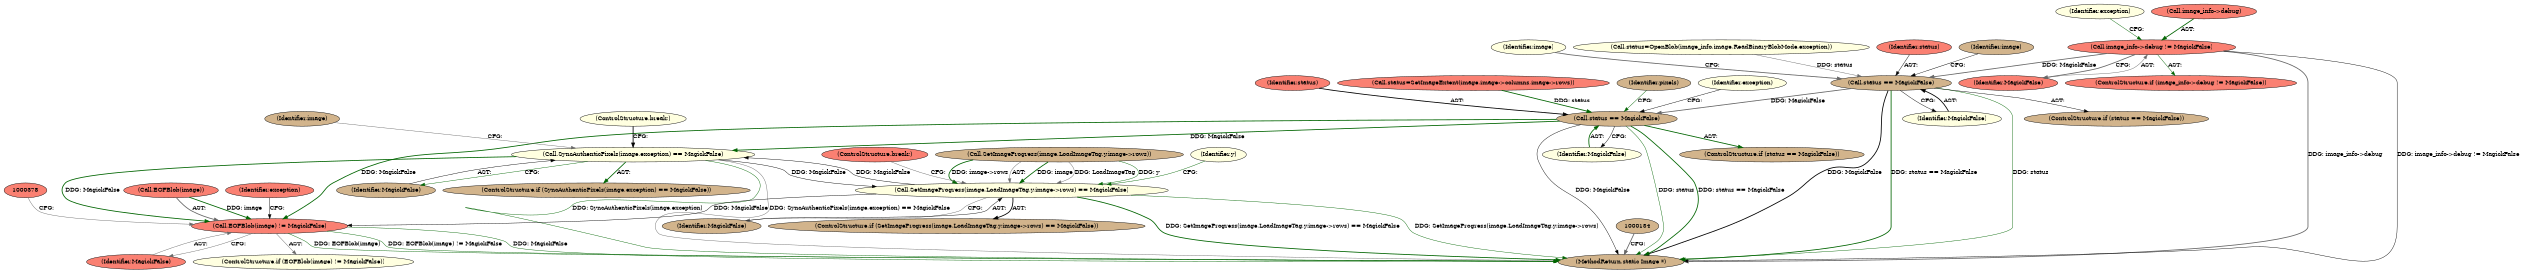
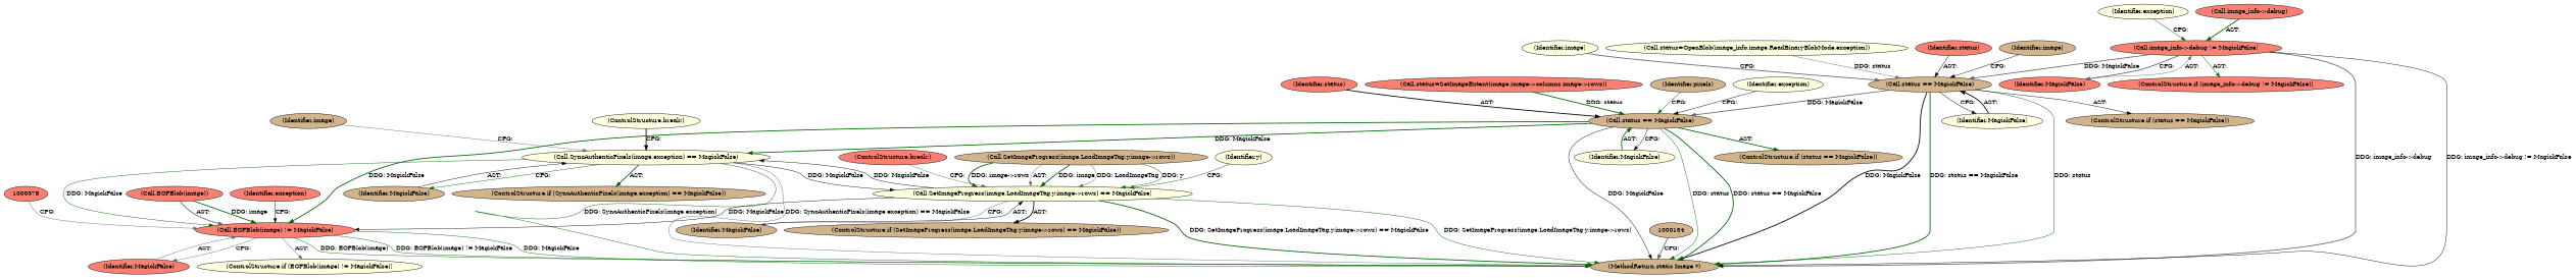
  digraph {
    node [fillcolor=tan style=filled]
    edge [color=darkgreen style=solid]
    n1 [fillcolor=salmon label="(Call,image_info->debug != MagickFalse)"]
    n2 [label="(Call,status == MagickFalse)"]
    n3 [fillcolor=salmon label="(ControlStructure,if (image_info->debug != MagickFalse))"]
    n4 [label="(MethodReturn,static Image *)"]
    n5 [fillcolor=salmon label="(Identifier,MagickFalse)"]
    n6 [label="(Call,status == MagickFalse)"]
    n7 [label="(ControlStructure,if (status == MagickFalse))"]
    n8 [fillcolor=lightyellow label="(Identifier,MagickFalse)"]
    n9 [fillcolor=lightyellow label="(Call,SyncAuthenticPixels(image,exception) == MagickFalse)"]
    n10 [fillcolor=salmon label="(Call,EOFBlob(image) != MagickFalse)"]
    n11 [label="(ControlStructure,if (status == MagickFalse))"]
    n12 [fillcolor=lightyellow label="(Identifier,MagickFalse)"]
    n13 [fillcolor=lightyellow label="(Call,SetImageProgress(image,LoadImageTag,y,image->rows) == MagickFalse)"]
    n14 [label="(Identifier,MagickFalse)"]
    n15 [label="(ControlStructure,if (SyncAuthenticPixels(image,exception) == MagickFalse))"]
    n16 [fillcolor=lightyellow label="(ControlStructure,if (EOFBlob(image) != MagickFalse))"]
    n17 [fillcolor=salmon label="(Identifier,MagickFalse)"]
    n18 [label="(ControlStructure,if (SetImageProgress(image,LoadImageTag,y,image->rows) == MagickFalse))"]
    n19 [label="(Identifier,MagickFalse)"]
    n20 [fillcolor=lightyellow label="(Identifier,image)"]
    n21 [fillcolor=salmon label="(Call,status=SetImageExtent(image,image->columns,image->rows))"]
    n22 [fillcolor=salmon label="(Call,EOFBlob(image))"]
    n23 [label="(Identifier,pixels)"]
    n24 [label="(Identifier,image)"]
    n25 [fillcolor=lightyellow label="(Identifier,exception)"]
    n26 [fillcolor=lightyellow label="(Call,status=OpenBlob(image_info,image,ReadBinaryBlobMode,exception))"]
    n27 [fillcolor=lightyellow label="(ControlStructure,break;)"]
    n28 [fillcolor=lightyellow label="(Identifier,exception)"]
    n29 [fillcolor=salmon label="(Identifier,status)"]
    n30 [label="(Call,SetImageProgress(image,LoadImageTag,y,image->rows))"]
    n31 [fillcolor=salmon label="(Call,image_info->debug)"]
    n32 [fillcolor=salmon label="(Identifier,exception)"]
    n33 [fillcolor=salmon label="(Identifier,status)"]
    n34 [fillcolor=lightyellow label="(Identifier,y)"]
    n35 [label="(Identifier,image)"]
    n36 [fillcolor=salmon label="(ControlStructure,break;)"]
    1000134
    1000378 [fillcolor=salmon]
    n1 -> n2 [color=gray40 label="DDG: MagickFalse" style=bold]
    n1 -> n3 [label="AST: "]
    n1 -> n4 [color=gray40 label="DDG: image_info->debug" style=bold]
    n1 -> n4 [color=black label="DDG: image_info->debug != MagickFalse"]
    n1 -> n5 [color=gray40 label="CFG: " style=bold]
    n2 -> n4 [color=black label="DDG: MagickFalse" style=bold]
    n2 -> n4 [label="DDG: status == MagickFalse" style=bold]
    n2 -> n4 [label="DDG: status"]
    n2 -> n6 [color=gray40 label="DDG: MagickFalse" style=bold]
    n2 -> n7 [color=black label="AST: "]
    n2 -> n8 [color=black label="CFG: "]
    n5 -> n1 [color=gray40 label="AST: "]
    n6 -> n4 [color=black label="DDG: MagickFalse"]
    n6 -> n4 [label="DDG: status"]
    n6 -> n4 [label="DDG: status == MagickFalse" style=bold]
    n6 -> n9 [label="DDG: MagickFalse" style=bold]
    n6 -> n10 [label="DDG: MagickFalse" style=bold]
    n6 -> n11 [label="AST: " style=bold]
    n6 -> n12 [color=black label="CFG: "]
    n8 -> n2 [color=black label="AST: " style=bold]
    n9 -> n4 [label="DDG: SyncAuthenticPixels(image,exception)"]
    n9 -> n4 [color=gray40 label="DDG: SyncAuthenticPixels(image,exception) == MagickFalse"]
-   n9 -> n10 [label="DDG: MagickFalse" style=bold]
+   n9 -> n10 [label="DDG: MagickFalse"]
    n9 -> n13 [color=black label="DDG: MagickFalse"]
    n9 -> n14 [label="CFG: "]
    n9 -> n15 [label="AST: " style=bold]
    n10 -> n4 [label="DDG: MagickFalse"]
    n10 -> n4 [label="DDG: EOFBlob(image)"]
    n10 -> n4 [label="DDG: EOFBlob(image) != MagickFalse"]
    n10 -> n16 [color=gray40 label="AST: "]
    n10 -> n17 [color=gray40 label="CFG: "]
    n12 -> n6 [label="AST: " style=bold]
    n13 -> n4 [label="DDG: SetImageProgress(image,LoadImageTag,y,image->rows) == MagickFalse" style=bold]
    n13 -> n4 [label="DDG: SetImageProgress(image,LoadImageTag,y,image->rows)"]
    n13 -> n9 [color=black label="DDG: MagickFalse"]
    n13 -> n10 [color=black label="DDG: MagickFalse"]
    n13 -> n18 [color=black label="AST: " style=bold]
    n13 -> n19 [color=gray40 label="CFG: "]
    n14 -> n9 [color=black label="AST: "]
    n17 -> n10 [color=gray40 label="AST: "]
    n19 -> n13 [color=black label="AST: "]
    n20 -> n2 [color=gray40 label="CFG: " style=bold]
    n21 -> n6 [label="DDG: status" style=bold]
    n22 -> n10 [color=gray40 label="AST: " style=bold]
    n22 -> n10 [label="DDG: image" style=bold]
    n23 -> n6 [label="CFG: "]
    n24 -> n9 [color=gray40 label="CFG: "]
    n25 -> n1 [label="CFG: "]
    n26 -> n2 [color=gray40 label="DDG: status"]
    n27 -> n9 [color=black label="CFG: " style=bold]
    n28 -> n6 [color=black label="CFG: "]
    n29 -> n6 [color=black label="AST: " style=bold]
    n30 -> n13 [color=gray40 label="AST: "]
    n30 -> n13 [label="DDG: image" style=bold]
    n30 -> n13 [color=gray40 label="DDG: LoadImageTag"]
    n30 -> n13 [label="DDG: y"]
    n30 -> n13 [label="DDG: image->rows" style=bold]
    n31 -> n1 [label="AST: " style=bold]
    n32 -> n10 [color=black label="CFG: "]
    n33 -> n2 [color=black label="AST: "]
    n34 -> n13 [label="CFG: "]
    n35 -> n2 [color=black label="CFG: "]
    n36 -> n13 [color=gray40 label="CFG: "]
    1000134 -> n4 [color=gray40 label="CFG: " style=bold]
    1000378 -> n10 [color=gray40 label="CFG: "]
  }
